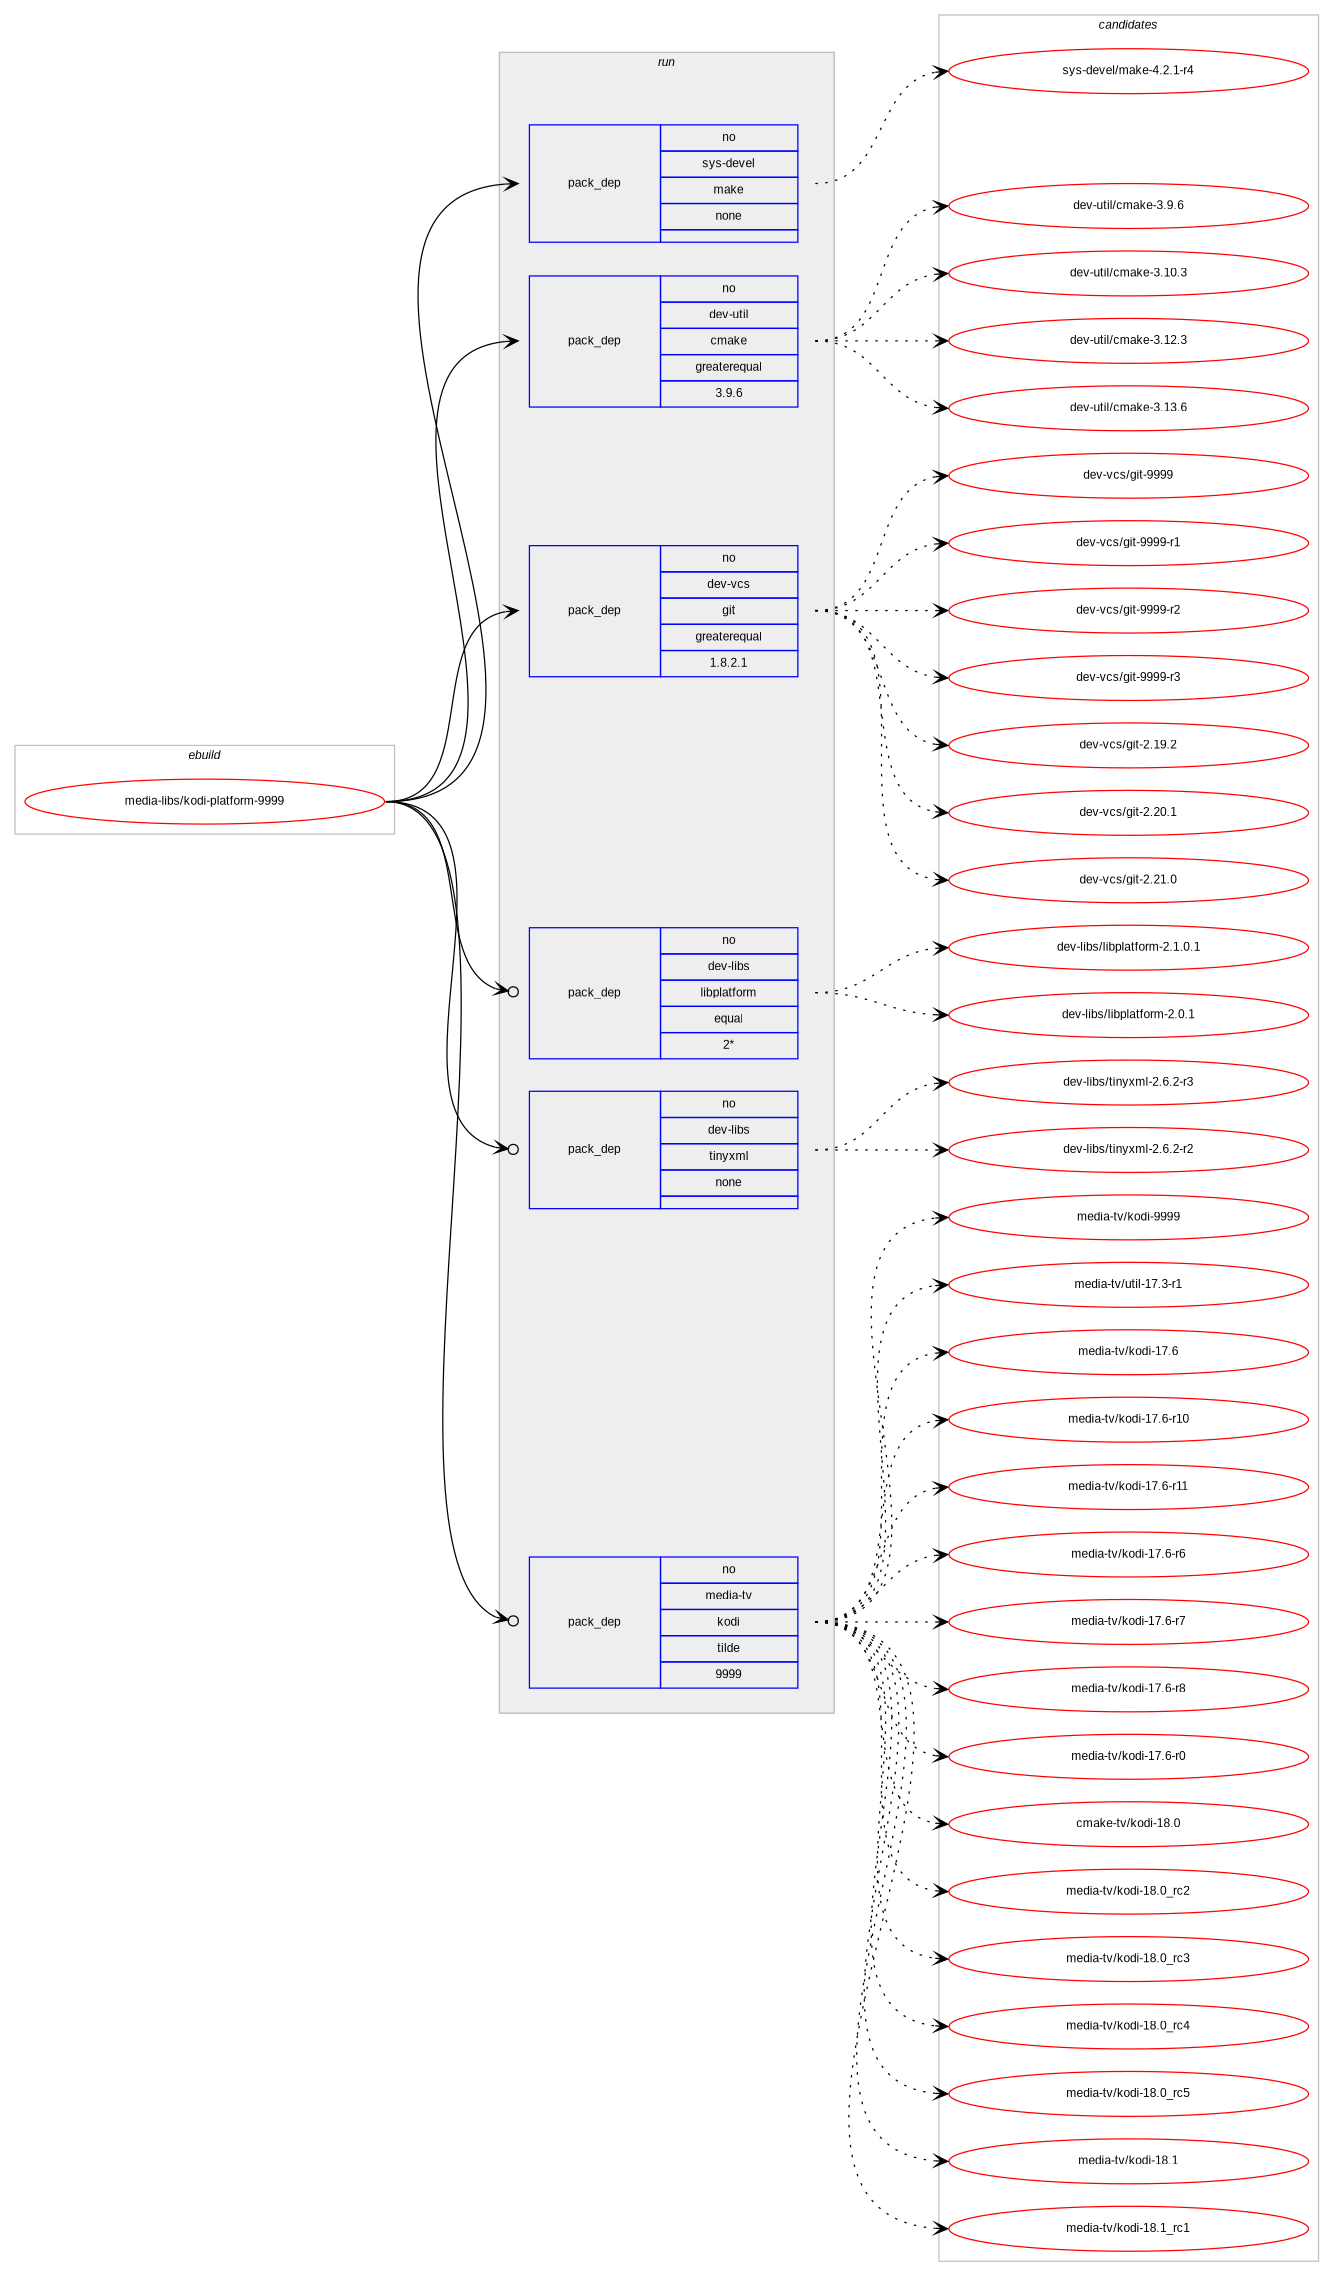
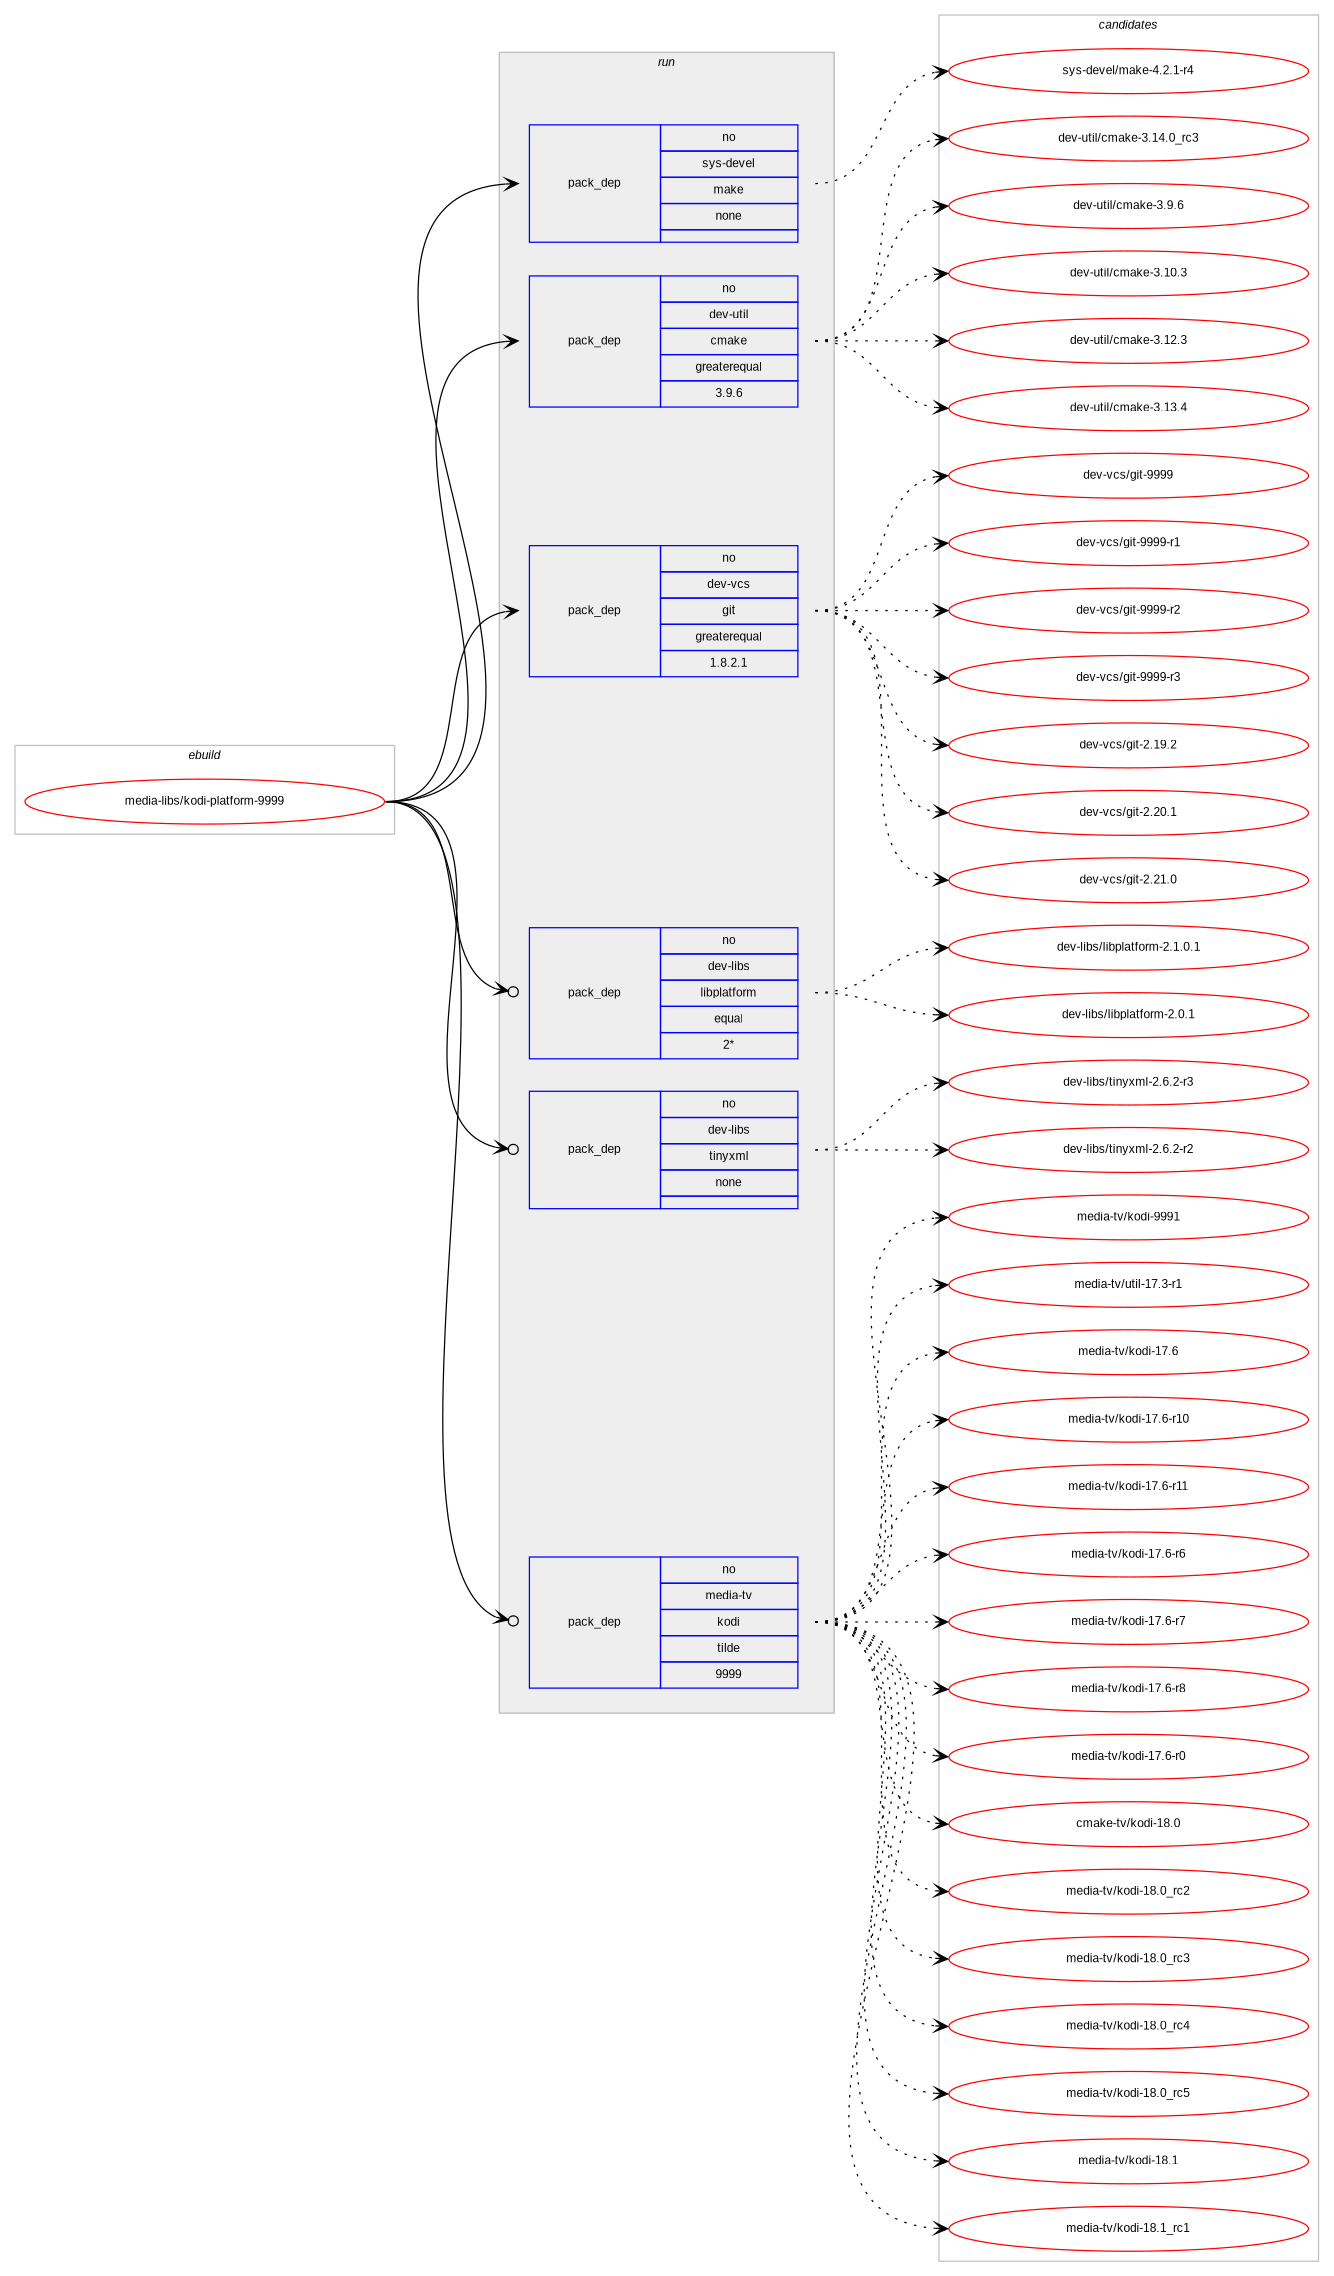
  digraph {
    compound=true
    concentrate=true
    fontname="Liberation Sans"
    fontsize=10
    newrank=true
    rankdir=LR
    ranksep=1.5
    node [color=red fontname="Liberation Sans" fontsize=10]
    edge [arrowhead=vee fontname="Liberation Sans" headport=w style=dotted tailport=e weight=100]
    n1 [label="media-libs/kodi-platform-9999" width=4]
    n2 [color=blue label=<<TABLE BORDER="0" CELLBORDER="1" CELLSPACING="0" CELLPADDING="4" WIDTH="220"><TR><TD ROWSPAN="6" CELLPADDING="30">pack_dep</TD></TR><TR><TD WIDTH="110">no</TD></TR><TR><TD>sys-devel</TD></TR><TR><TD>make</TD></TR><TR><TD>none</TD></TR><TR><TD></TD></TR></TABLE>> shape=none]
    n3 [color=blue label=<<TABLE BORDER="0" CELLBORDER="1" CELLSPACING="0" CELLPADDING="4" WIDTH="220"><TR><TD ROWSPAN="6" CELLPADDING="30">pack_dep</TD></TR><TR><TD WIDTH="110">no</TD></TR><TR><TD>dev-util</TD></TR><TR><TD>cmake</TD></TR><TR><TD>greaterequal</TD></TR><TR><TD>3.9.6</TD></TR></TABLE>> shape=none]
    n4 [color=blue label=<<TABLE BORDER="0" CELLBORDER="1" CELLSPACING="0" CELLPADDING="4" WIDTH="220"><TR><TD ROWSPAN="6" CELLPADDING="30">pack_dep</TD></TR><TR><TD WIDTH="110">no</TD></TR><TR><TD>dev-vcs</TD></TR><TR><TD>git</TD></TR><TR><TD>greaterequal</TD></TR><TR><TD>1.8.2.1</TD></TR></TABLE>> shape=none]
    n5 [color=blue label=<<TABLE BORDER="0" CELLBORDER="1" CELLSPACING="0" CELLPADDING="4" WIDTH="220"><TR><TD ROWSPAN="6" CELLPADDING="30">pack_dep</TD></TR><TR><TD WIDTH="110">no</TD></TR><TR><TD>dev-libs</TD></TR><TR><TD>libplatform</TD></TR><TR><TD>equal</TD></TR><TR><TD>2*</TD></TR></TABLE>> shape=none]
    n6 [color=blue label=<<TABLE BORDER="0" CELLBORDER="1" CELLSPACING="0" CELLPADDING="4" WIDTH="220"><TR><TD ROWSPAN="6" CELLPADDING="30">pack_dep</TD></TR><TR><TD WIDTH="110">no</TD></TR><TR><TD>dev-libs</TD></TR><TR><TD>tinyxml</TD></TR><TR><TD>none</TD></TR><TR><TD></TD></TR></TABLE>> shape=none]
    n7 [color=blue label=<<TABLE BORDER="0" CELLBORDER="1" CELLSPACING="0" CELLPADDING="4" WIDTH="220"><TR><TD ROWSPAN="6" CELLPADDING="30">pack_dep</TD></TR><TR><TD WIDTH="110">no</TD></TR><TR><TD>media-tv</TD></TR><TR><TD>kodi</TD></TR><TR><TD>tilde</TD></TR><TR><TD>9999</TD></TR></TABLE>> shape=none]
    n8 [label="dev-util/cmake-3.10.3" width=4]
    n9 [label="dev-util/cmake-3.12.3" width=4]
-   n10 [label="dev-util/cmake-3.13.6" width=4]
+   n10 [label="dev-util/cmake-3.13.4" width=4]
+   n11 [label="dev-util/cmake-3.14.0_rc3" width=4]
    n12 [label="dev-util/cmake-3.9.6" width=4]
    n13 [label="dev-vcs/git-2.19.2" width=4]
    n14 [label="dev-vcs/git-2.20.1" width=4]
    n15 [label="dev-vcs/git-2.21.0" width=4]
    n16 [label="dev-vcs/git-9999" width=4]
    n17 [label="dev-vcs/git-9999-r1" width=4]
    n18 [label="dev-vcs/git-9999-r2" width=4]
    n19 [label="dev-vcs/git-9999-r3" width=4]
    n20 [label="sys-devel/make-4.2.1-r4" width=4]
    n21 [label="dev-libs/libplatform-2.0.1" width=4]
    n22 [label="dev-libs/libplatform-2.1.0.1" width=4]
    n23 [label="dev-libs/tinyxml-2.6.2-r2" width=4]
    n24 [label="dev-libs/tinyxml-2.6.2-r3" width=4]
    n25 [label="media-tv/util-17.3-r1" width=4]
    n26 [label="media-tv/kodi-17.6" width=4]
    n27 [label="media-tv/kodi-17.6-r10" width=4]
    n28 [label="media-tv/kodi-17.6-r11" width=4]
    n29 [label="media-tv/kodi-17.6-r6" width=4]
    n30 [label="media-tv/kodi-17.6-r7" width=4]
    n31 [label="media-tv/kodi-17.6-r8" width=4]
    n32 [label="media-tv/kodi-17.6-r0" width=4]
    n33 [label="cmake-tv/kodi-18.0" width=4]
    n34 [label="media-tv/kodi-18.0_rc2" width=4]
    n35 [label="media-tv/kodi-18.0_rc3" width=4]
    n36 [label="media-tv/kodi-18.0_rc4" width=4]
    n37 [label="media-tv/kodi-18.0_rc5" width=4]
    n38 [label="media-tv/kodi-18.1" width=4]
    n39 [label="media-tv/kodi-18.1_rc1" width=4]
-   n40 [label="media-tv/kodi-9999" width=4]
+   n40 [label="media-tv/kodi-9991" width=4]
    subgraph cluster_1 {
      color=gray
      label=<<i>ebuild</i>>
      rank=same
      n1
    }
    subgraph cluster_2 {
      color=gray
      label=<<i>dependencies</i>>
      subgraph cluster_3 {
        color=gray
        fillcolor="#eeeeee"
        label=<<i>compile</i>>
        style=filled
        subgraph sub_4 {
          color=gray
          fillcolor="#eeeeee"
          label=<<i>compile</i>>
          style=filled
          n2
        }
        subgraph sub_5 {
          color=gray
          fillcolor="#eeeeee"
          label=<<i>compile</i>>
          style=filled
          n3
        }
        subgraph sub_6 {
          color=gray
          fillcolor="#eeeeee"
          label=<<i>compile</i>>
          style=filled
          n4
        }
      }
      subgraph cluster_7 {
        color=gray
        fillcolor="#eeeeee"
        label=<<i>compile and run</i>>
        style=filled
        subgraph sub_8 {
          color=gray
          fillcolor="#eeeeee"
          label=<<i>compile and run</i>>
          style=filled
          n5
        }
        subgraph sub_9 {
          color=gray
          fillcolor="#eeeeee"
          label=<<i>compile and run</i>>
          style=filled
          n6
        }
        subgraph sub_10 {
          color=gray
          fillcolor="#eeeeee"
          label=<<i>compile and run</i>>
          style=filled
          n7
        }
      }
      subgraph cluster_11 {
        color=gray
        fillcolor="#eeeeee"
        label=<<i>run</i>>
        style=filled
      }
    }
    subgraph cluster_12 {
      color=gray
      label=<<i>candidates</i>>
      rank=same
      subgraph sub_13 {
        color=black
        label=<<i>candidates</i>>
        nodesep=1
        rank=same
        n8
        n9
        n10
+       n11
        n12
      }
      subgraph sub_14 {
        color=black
        label=<<i>candidates</i>>
        nodesep=1
        rank=same
        n13
        n14
        n15
        n16
        n17
        n18
        n19
      }
      subgraph sub_15 {
        color=black
        label=<<i>candidates</i>>
        nodesep=1
        rank=same
        n20
      }
      subgraph sub_16 {
        color=black
        label=<<i>candidates</i>>
        nodesep=1
        rank=same
        n21
        n22
      }
      subgraph sub_17 {
        color=black
        label=<<i>candidates</i>>
        nodesep=1
        rank=same
        n23
        n24
      }
      subgraph sub_18 {
        color=black
        label=<<i>candidates</i>>
        nodesep=1
        rank=same
        n25
        n26
        n27
        n28
        n29
        n30
        n31
        n32
        n33
        n34
        n35
        n36
        n37
        n38
        n39
        n40
      }
    }
    n1 -> n2 [style=solid weight=20]
    n1 -> n3 [style=solid weight=20]
    n1 -> n4 [style=solid weight=20]
    n1 -> n5 [arrowhead=odotvee style=solid weight=20]
    n1 -> n6 [arrowhead=odotvee style=solid weight=20]
    n1 -> n7 [arrowhead=odotvee style=solid weight=20]
    n2 -> n20
    n3 -> n8
    n3 -> n9
    n3 -> n10
+   n3 -> n11
    n3 -> n12
    n4 -> n13
    n4 -> n14
    n4 -> n15
    n4 -> n16
    n4 -> n17
    n4 -> n18
    n4 -> n19
    n5 -> n21
    n5 -> n22
    n6 -> n23
    n6 -> n24
    n7 -> n25
    n7 -> n26
    n7 -> n27
    n7 -> n28
    n7 -> n29
    n7 -> n30
    n7 -> n31
    n7 -> n32
    n7 -> n33
    n7 -> n34
    n7 -> n35
    n7 -> n36
    n7 -> n37
    n7 -> n38
    n7 -> n39
    n7 -> n40
  }
